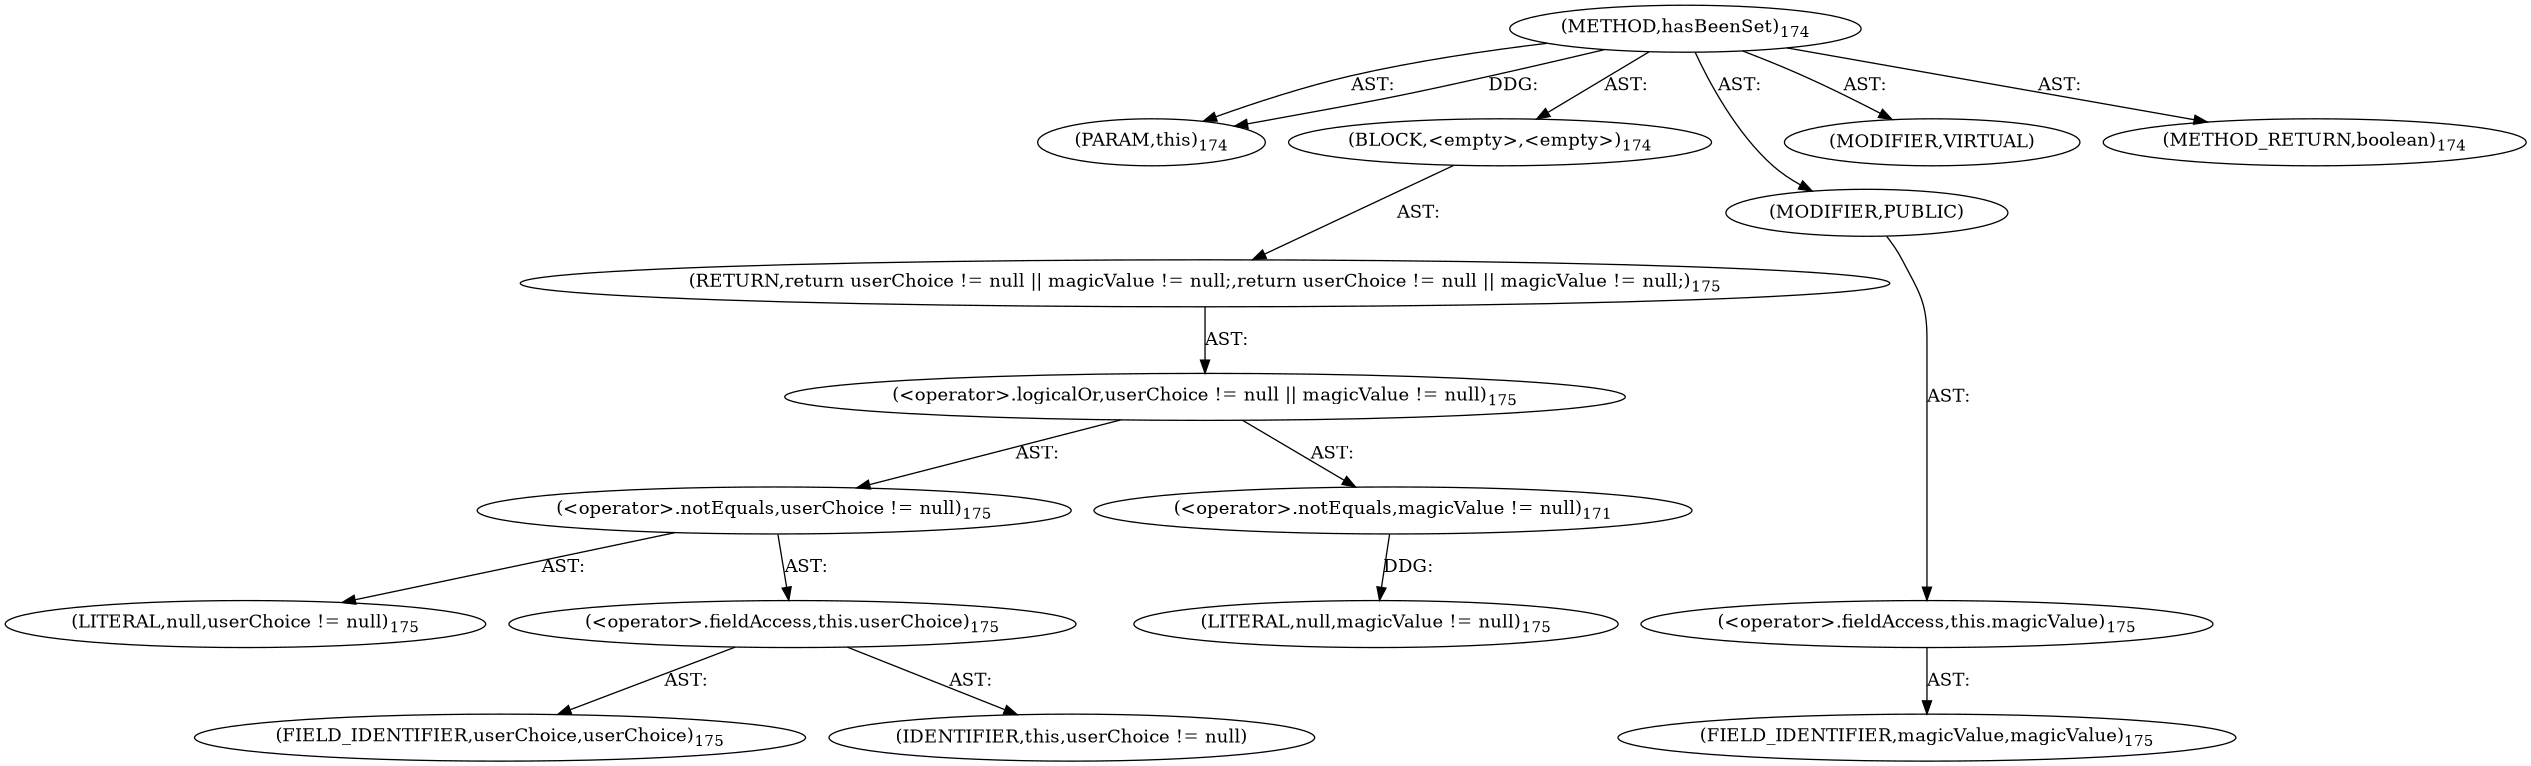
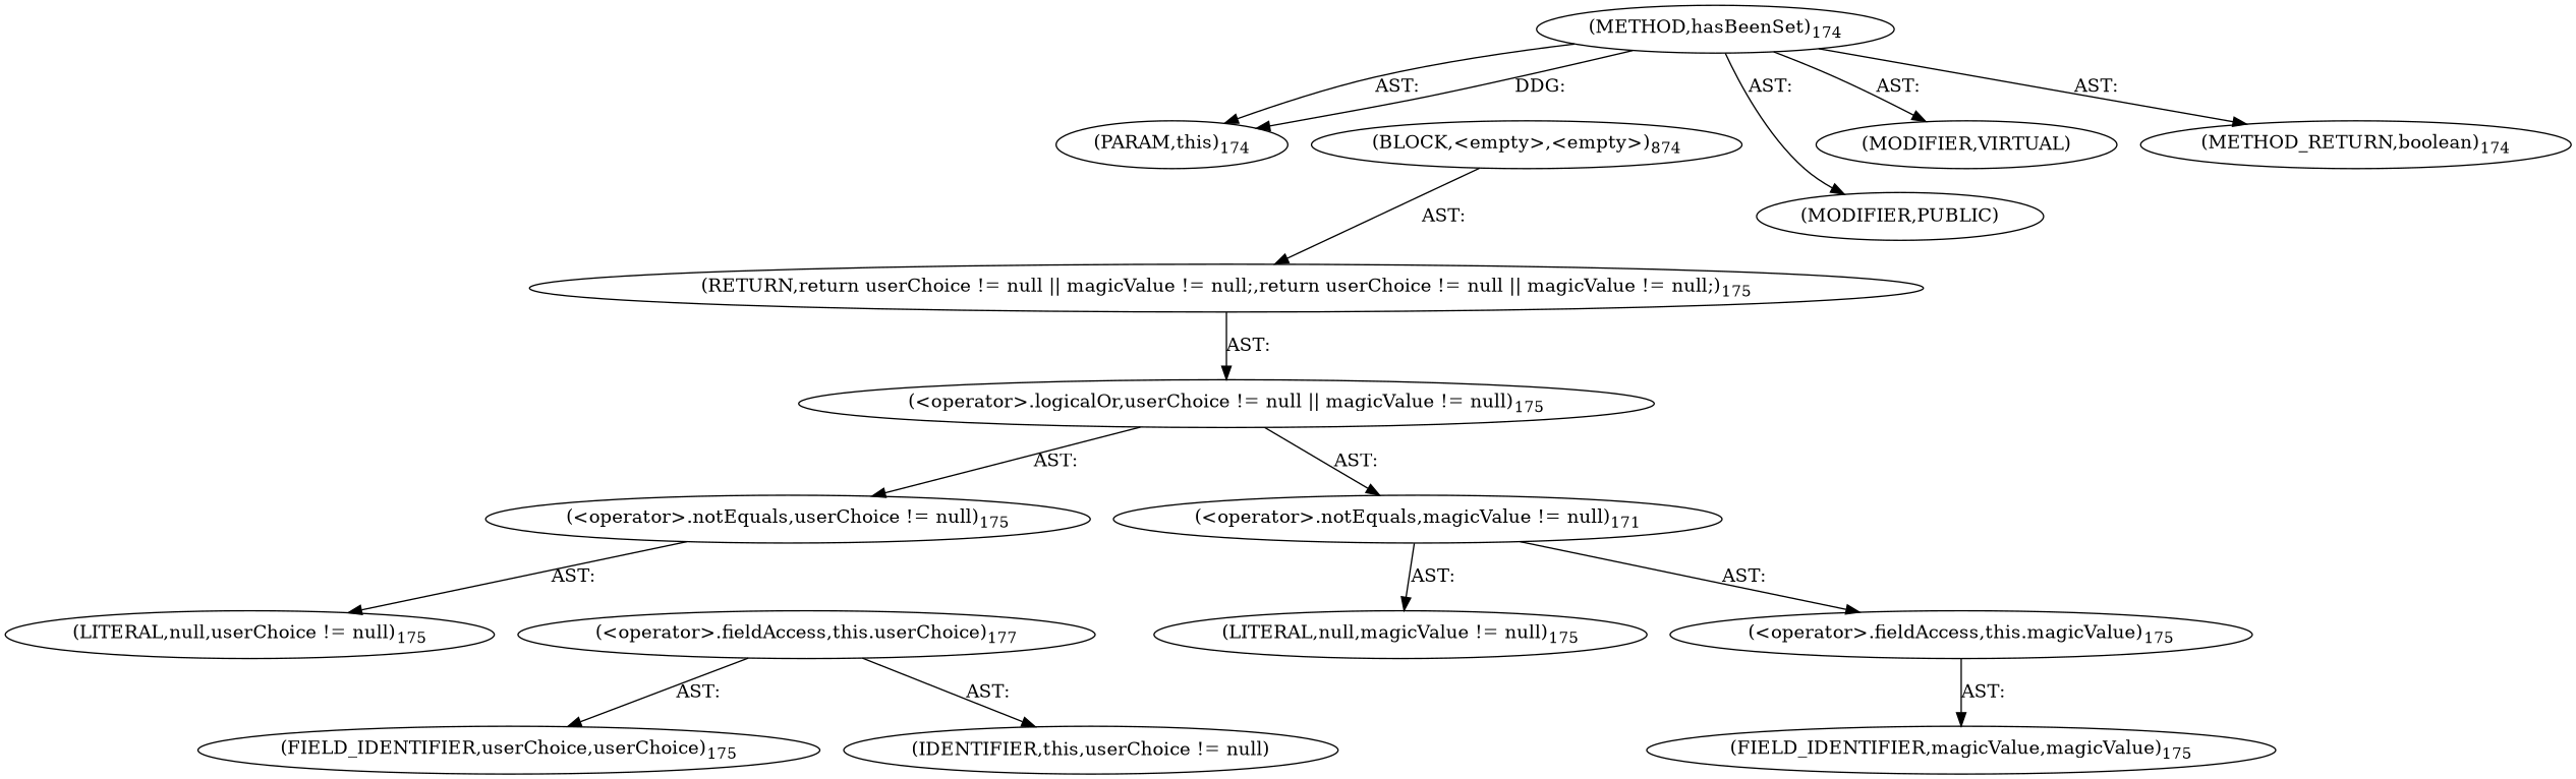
  digraph {
    n1 [label=<(METHOD,hasBeenSet)<SUB>174</SUB>>]
    n2 [label=<(PARAM,this)<SUB>174</SUB>>]
-   n3 [label=<(BLOCK,&lt;empty&gt;,&lt;empty&gt;)<SUB>174</SUB>>]
+   n3 [label=<(BLOCK,&lt;empty&gt;,&lt;empty&gt;)<SUB>874</SUB>>]
    n4 [label=<(MODIFIER,PUBLIC)>]
    n5 [label=<(MODIFIER,VIRTUAL)>]
    n6 [label=<(METHOD_RETURN,boolean)<SUB>174</SUB>>]
    n7 [label=<(RETURN,return userChoice != null || magicValue != null;,return userChoice != null || magicValue != null;)<SUB>175</SUB>>]
    n8 [label=<(&lt;operator&gt;.logicalOr,userChoice != null || magicValue != null)<SUB>175</SUB>>]
    n9 [label=<(&lt;operator&gt;.notEquals,userChoice != null)<SUB>175</SUB>>]
    n10 [label=<(&lt;operator&gt;.notEquals,magicValue != null)<SUB>171</SUB>>]
-   n11 [label=<(&lt;operator&gt;.fieldAccess,this.userChoice)<SUB>175</SUB>>]
+   n11 [label=<(&lt;operator&gt;.fieldAccess,this.userChoice)<SUB>177</SUB>>]
    n12 [label=<(LITERAL,null,userChoice != null)<SUB>175</SUB>>]
    n13 [label=<(&lt;operator&gt;.fieldAccess,this.magicValue)<SUB>175</SUB>>]
    n14 [label=<(LITERAL,null,magicValue != null)<SUB>175</SUB>>]
    n15 [label=<(IDENTIFIER,this,userChoice != null)>]
    n16 [label=<(FIELD_IDENTIFIER,userChoice,userChoice)<SUB>175</SUB>>]
    n17 [label=<(FIELD_IDENTIFIER,magicValue,magicValue)<SUB>175</SUB>>]
    n1 -> n2 [label="AST: "]
    n1 -> n2 [label="DDG: "]
-   n1 -> n3 [label="AST: "]
    n1 -> n4 [label="AST: "]
    n1 -> n5 [label="AST: "]
    n1 -> n6 [label="AST: "]
    n3 -> n7 [label="AST: "]
    n7 -> n8 [label="AST: "]
    n8 -> n9 [label="AST: "]
    n8 -> n10 [label="AST: "]
-   n9 -> n11 [label="AST: "]
    n9 -> n12 [label="AST: "]
-   n4 -> n13 [label="AST: "]
-   n10 -> n14 [label="DDG: "]
+   n10 -> n13 [label="AST: "]
+   n10 -> n14 [label="AST: "]
    n11 -> n15 [label="AST: "]
    n11 -> n16 [label="AST: "]
    n13 -> n17 [label="AST: "]
  }
